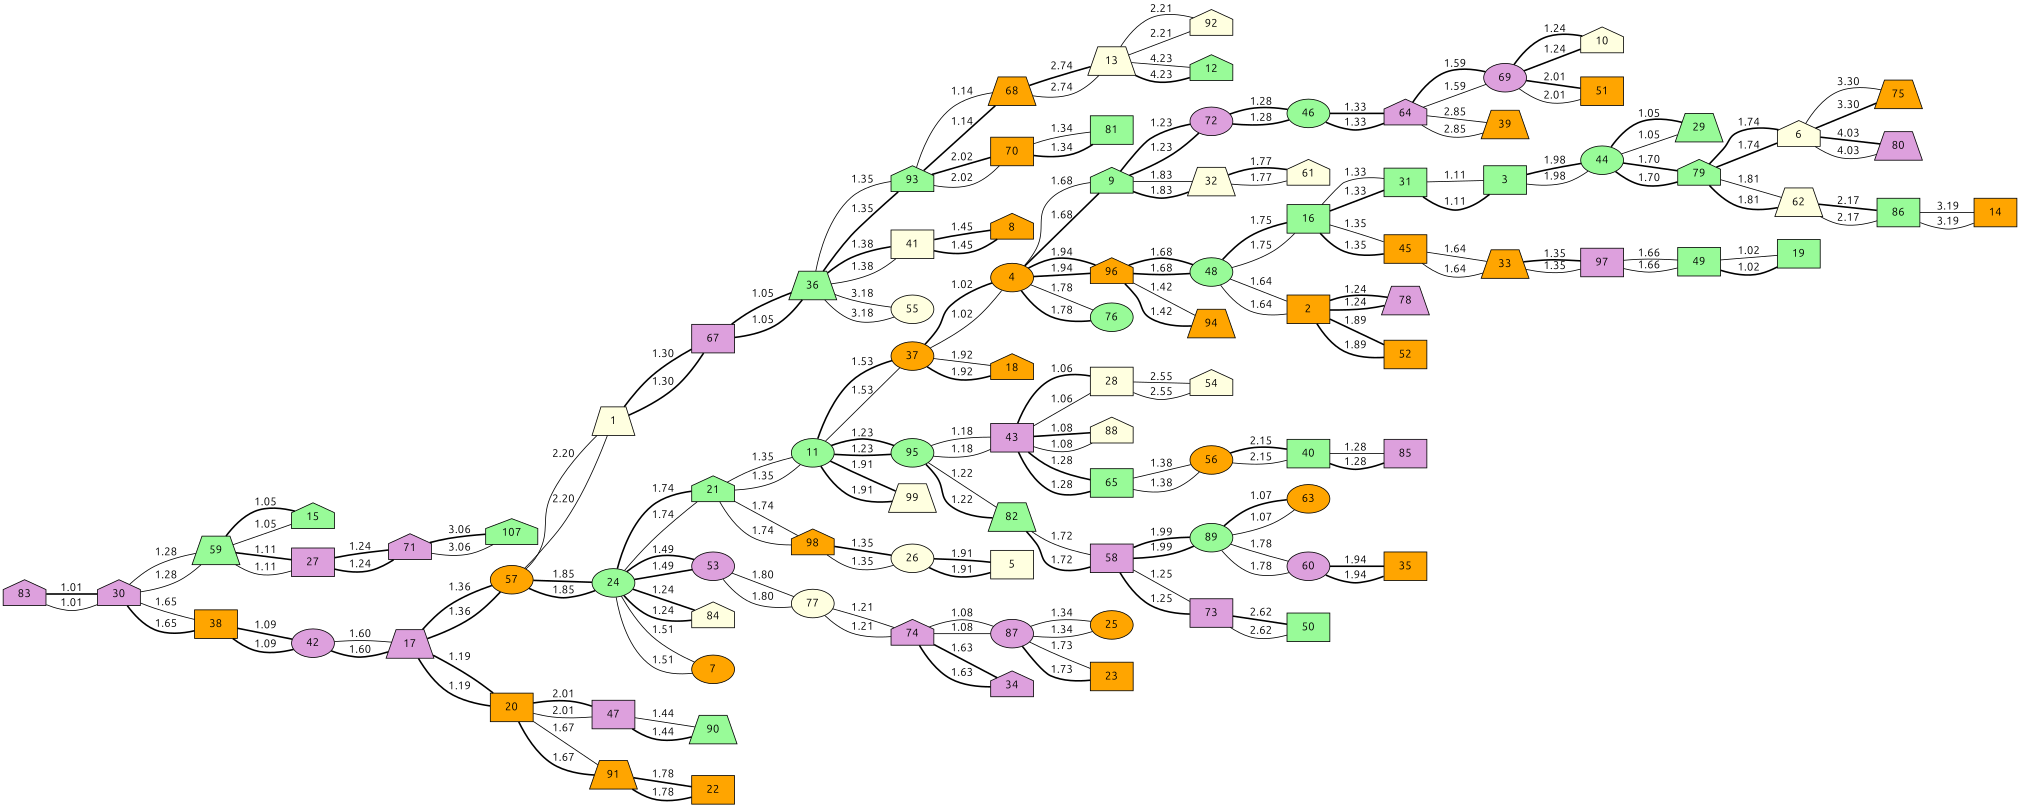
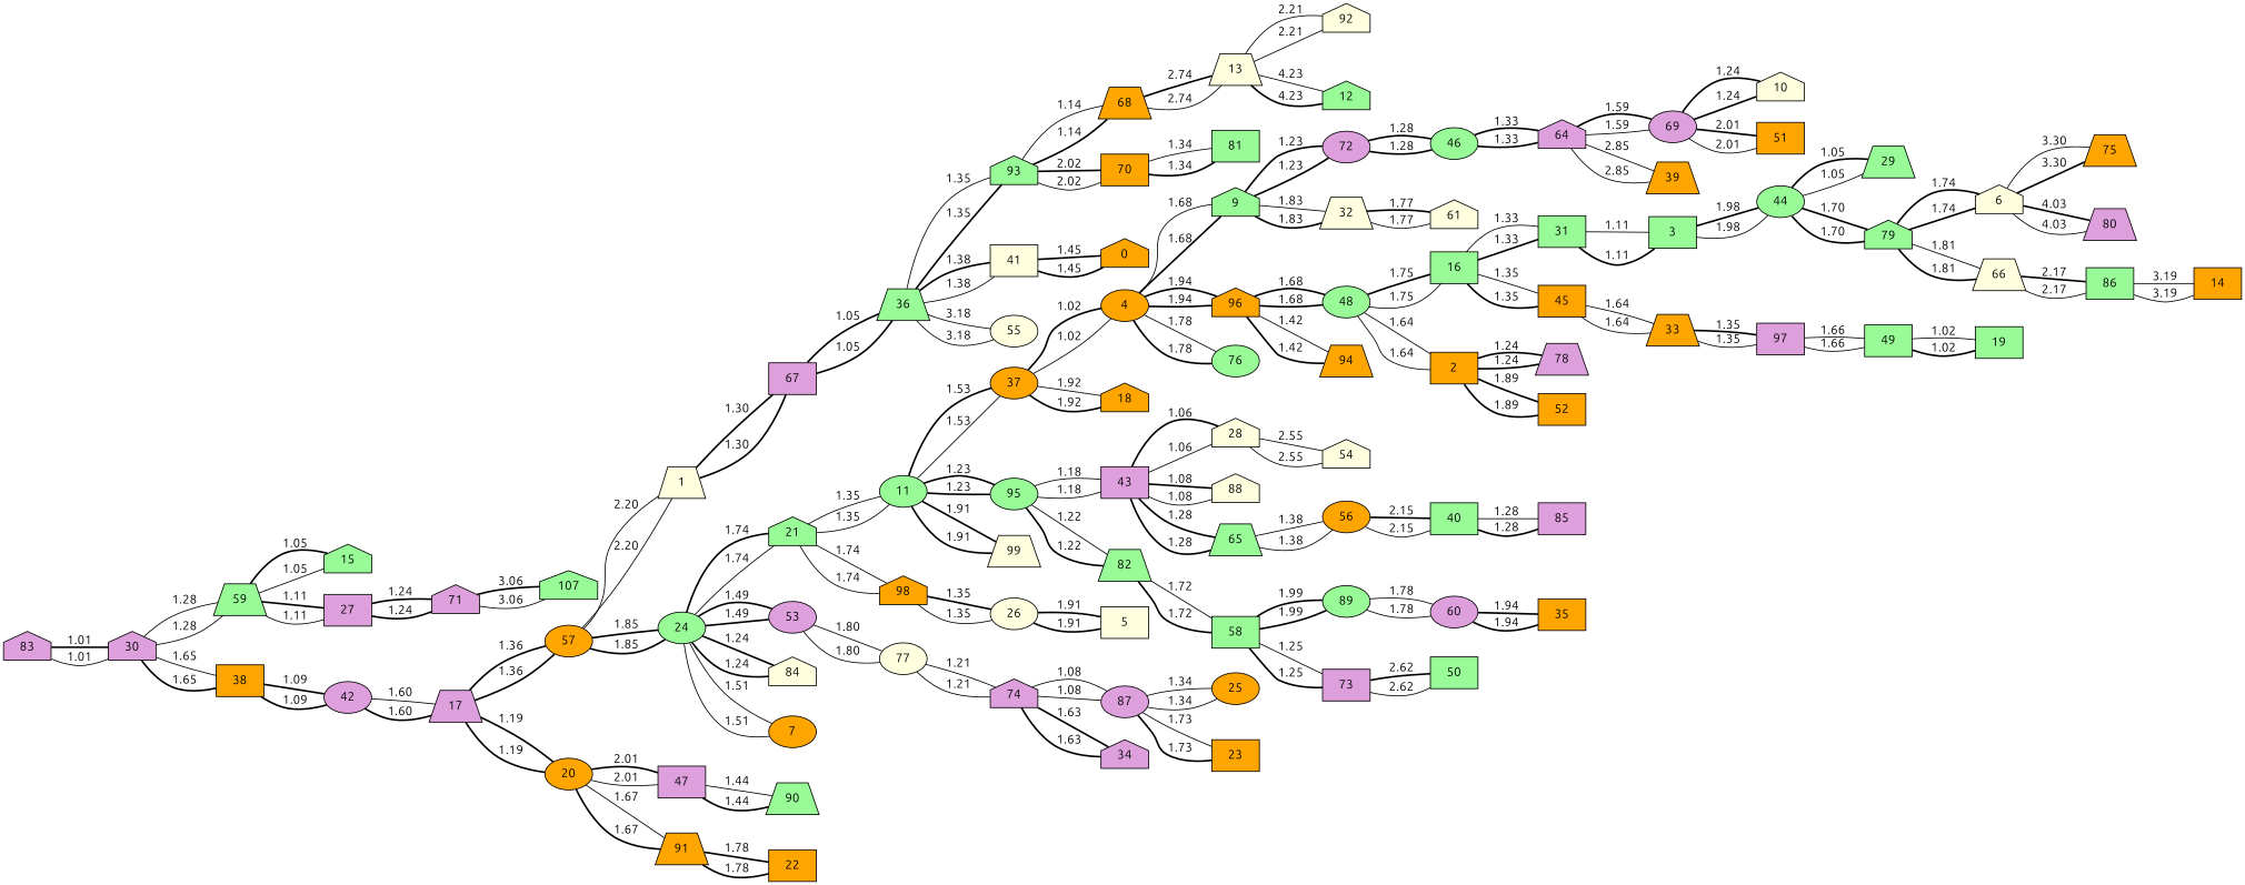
  graph {
    fontname=Ubuntu
    rankdir=LR
    node [fillcolor=palegreen fontname=Ubuntu shape=box style=filled]
    edge [fontname=Ubuntu style=bold]
    83 [fillcolor=plum shape=house]
    30 [fillcolor=plum shape=house]
    59 [shape=trapezium]
    38 [fillcolor=orange]
    15 [shape=house]
    27 [fillcolor=plum]
    42 [fillcolor=plum shape=ellipse]
    37 [fillcolor=orange shape=ellipse]
    4 [fillcolor=orange shape=ellipse]
    11 [shape=ellipse]
    18 [fillcolor=orange shape=house]
    9 [shape=house]
    96 [fillcolor=orange shape=house]
    76 [shape=ellipse]
    95 [shape=ellipse]
    21 [shape=house]
    99 [fillcolor=lightyellow shape=trapezium]
    72 [fillcolor=plum shape=ellipse]
    32 [fillcolor=lightyellow shape=trapezium]
    48 [shape=ellipse]
    94 [fillcolor=orange shape=trapezium]
    49
    19
    97 [fillcolor=plum]
    33 [fillcolor=orange shape=trapezium]
    71 [fillcolor=plum shape=house]
    44 [shape=ellipse]
    29 [shape=trapezium]
    3
    79 [shape=house]
    31
    6 [fillcolor=lightyellow shape=house]
-   66 [fillcolor=lightyellow shape=trapezium label=62]
+   66 [fillcolor=lightyellow shape=trapezium]
    67 [fillcolor=plum]
    36 [shape=trapezium]
    1 [fillcolor=lightyellow shape=trapezium]
    93 [shape=house]
    41 [fillcolor=lightyellow]
    55 [fillcolor=lightyellow shape=ellipse]
    57 [fillcolor=orange shape=ellipse]
    68 [fillcolor=orange shape=trapezium]
    70 [fillcolor=orange]
-   8 [fillcolor=orange shape=house]
+   8 [fillcolor=orange shape=house label=0]
    43 [fillcolor=plum]
-   28 [fillcolor=lightyellow]
+   28 [fillcolor=lightyellow shape=house]
    88 [fillcolor=lightyellow shape=house]
-   65
+   65 [shape=trapezium]
    54 [fillcolor=lightyellow shape=house]
    82 [shape=trapezium]
    56 [fillcolor=orange shape=ellipse]
    89 [shape=ellipse]
-   63 [fillcolor=orange shape=ellipse]
-   58 [fillcolor=plum]
+   58
    60 [fillcolor=plum shape=ellipse]
    73 [fillcolor=plum]
    35 [fillcolor=orange]
    87 [fillcolor=plum shape=ellipse]
    74 [fillcolor=plum shape=house]
    25 [fillcolor=orange shape=ellipse]
    23 [fillcolor=orange]
    77 [fillcolor=lightyellow shape=ellipse]
    34 [fillcolor=plum shape=house]
    53 [fillcolor=plum shape=ellipse]
    17 [fillcolor=plum shape=trapezium]
-   20 [fillcolor=orange]
+   20 [fillcolor=orange shape=ellipse]
    16
    45 [fillcolor=orange]
    n68 [label=107 shape=house]
    13 [fillcolor=lightyellow shape=trapezium]
    81
    92 [fillcolor=lightyellow shape=house]
    12 [shape=house]
    47 [fillcolor=plum]
    91 [fillcolor=orange shape=trapezium]
    90 [shape=trapezium]
    22 [fillcolor=orange]
    24 [shape=ellipse]
    98 [fillcolor=orange shape=house]
    46 [shape=ellipse]
    64 [fillcolor=plum shape=house]
    61 [fillcolor=lightyellow shape=house]
    78 [fillcolor=plum shape=trapezium]
    2 [fillcolor=orange]
    52 [fillcolor=orange]
    69 [fillcolor=plum shape=ellipse]
    10 [fillcolor=lightyellow shape=house]
    51 [fillcolor=orange]
    39 [fillcolor=orange shape=trapezium]
    84 [fillcolor=lightyellow shape=house]
    7 [fillcolor=orange shape=ellipse]
    50
    85 [fillcolor=plum]
    40
    26 [fillcolor=lightyellow shape=ellipse]
    5 [fillcolor=lightyellow]
    75 [fillcolor=orange shape=trapezium]
    80 [fillcolor=plum shape=trapezium]
    86
    14 [fillcolor=orange]
    83 -- 30 [label=1.01]
    30 -- 83 [label=1.01 style=solid]
    30 -- 59 [label=1.28 style=solid]
    30 -- 38 [label=1.65 style=solid]
    59 -- 30 [label=1.28 style=solid]
    59 -- 15 [label=1.05]
    59 -- 27 [label=1.11]
    38 -- 30 [label=1.65]
    38 -- 42 [label=1.09]
    15 -- 59 [label=1.05 style=solid]
    27 -- 59 [label=1.11 style=solid]
    27 -- 71 [label=1.24]
    42 -- 38 [label=1.09]
    42 -- 17 [label=1.60 style=solid]
    37 -- 4 [label=1.02]
    37 -- 11 [label=1.53 style=solid]
    37 -- 18 [label=1.92 style=solid]
    4 -- 37 [label=1.02 style=solid]
    4 -- 9 [label=1.68 style=solid]
    4 -- 96 [label=1.94]
    4 -- 76 [label=1.78 style=solid]
    11 -- 37 [label=1.53]
    11 -- 95 [label=1.23]
    11 -- 21 [label=1.35 style=solid]
    11 -- 99 [label=1.91]
    18 -- 37 [label=1.92]
    9 -- 4 [label=1.68]
    9 -- 72 [label=1.23]
    9 -- 32 [label=1.83 style=solid]
    96 -- 4 [label=1.94]
    96 -- 48 [label=1.68]
    96 -- 94 [label=1.42 style=solid]
    76 -- 4 [label=1.78]
    95 -- 11 [label=1.23]
    95 -- 43 [label=1.18 style=solid]
    95 -- 82 [label=1.22 style=solid]
    21 -- 11 [label=1.35 style=solid]
    21 -- 24 [label=1.74 style=solid]
    21 -- 98 [label=1.74 style=solid]
    99 -- 11 [label=1.91]
    72 -- 9 [label=1.23]
    72 -- 46 [label=1.28]
    32 -- 9 [label=1.83]
    32 -- 61 [label=1.77]
    48 -- 96 [label=1.68]
    48 -- 16 [label=1.75]
    48 -- 2 [label=1.64 style=solid]
    94 -- 96 [label=1.42]
    49 -- 19 [label=1.02 style=solid]
    49 -- 97 [label=1.66 style=solid]
    19 -- 49 [label=1.02]
    97 -- 49 [label=1.66 style=solid]
    97 -- 33 [label=1.35 style=solid]
    33 -- 97 [label=1.35]
    33 -- 45 [label=1.64 style=solid]
    71 -- 27 [label=1.24]
    71 -- n68 [label=3.06]
    44 -- 29 [label=1.05]
    44 -- 3 [label=1.98 style=solid]
    44 -- 79 [label=1.70]
    29 -- 44 [label=1.05 style=solid]
    3 -- 44 [label=1.98]
    3 -- 31 [label=1.11]
    79 -- 44 [label=1.70]
    79 -- 6 [label=1.74]
    79 -- 66 [label=1.81 style=solid]
    31 -- 3 [label=1.11 style=solid]
    31 -- 16 [label=1.33]
    6 -- 79 [label=1.74]
    6 -- 75 [label=3.30 style=solid]
    6 -- 80 [label=4.03]
    66 -- 79 [label=1.81]
    66 -- 86 [label=2.17]
    67 -- 36 [label=1.05]
    67 -- 1 [label=1.30]
    36 -- 67 [label=1.05]
    36 -- 93 [label=1.35 style=solid]
    36 -- 41 [label=1.38]
    36 -- 55 [label=3.18 style=solid]
    1 -- 67 [label=1.30]
    1 -- 57 [label=2.20 style=solid]
    93 -- 36 [label=1.35]
    93 -- 68 [label=1.14 style=solid]
    93 -- 70 [label=2.02]
    41 -- 36 [label=1.38 style=solid]
    41 -- 8 [label=1.45]
    55 -- 36 [label=3.18 style=solid]
    57 -- 1 [label=2.20 style=solid]
    57 -- 17 [label=1.36]
    57 -- 24 [label=1.85]
    68 -- 93 [label=1.14]
    68 -- 13 [label=2.74]
    70 -- 93 [label=2.02 style=solid]
    70 -- 81 [label=1.34 style=solid]
    8 -- 41 [label=1.45]
    43 -- 95 [label=1.18 style=solid]
    43 -- 28 [label=1.06]
    43 -- 88 [label=1.08]
    43 -- 65 [label=1.28]
    28 -- 43 [label=1.06 style=solid]
    28 -- 54 [label=2.55 style=solid]
    88 -- 43 [label=1.08 style=solid]
    65 -- 43 [label=1.28]
    65 -- 56 [label=1.38 style=solid]
    54 -- 28 [label=2.55 style=solid]
    82 -- 95 [label=1.22]
    82 -- 58 [label=1.72 style=solid]
    56 -- 65 [label=1.38 style=solid]
    56 -- 40 [label=2.15]
-   89 -- 63 [label=1.07]
    89 -- 58 [label=1.99]
    89 -- 60 [label=1.78 style=solid]
-   63 -- 89 [label=1.07 style=solid]
    58 -- 82 [label=1.72]
    58 -- 89 [label=1.99]
    58 -- 73 [label=1.25 style=solid]
    60 -- 89 [label=1.78 style=solid]
    60 -- 35 [label=1.94]
    73 -- 58 [label=1.25]
    73 -- 50 [label=2.62]
    35 -- 60 [label=1.94]
    87 -- 74 [label=1.08 style=solid]
    87 -- 25 [label=1.34 style=solid]
    87 -- 23 [label=1.73 style=solid]
    74 -- 87 [label=1.08 style=solid]
    74 -- 77 [label=1.21 style=solid]
    74 -- 34 [label=1.63]
    25 -- 87 [label=1.34 style=solid]
    23 -- 87 [label=1.73]
    77 -- 74 [label=1.21 style=solid]
    77 -- 53 [label=1.80 style=solid]
    34 -- 74 [label=1.63]
    53 -- 77 [label=1.80 style=solid]
    53 -- 24 [label=1.49]
    17 -- 42 [label=1.60]
    17 -- 57 [label=1.36]
    17 -- 20 [label=1.19]
    20 -- 17 [label=1.19]
    20 -- 47 [label=2.01]
    20 -- 91 [label=1.67 style=solid]
    16 -- 48 [label=1.75 style=solid]
    16 -- 31 [label=1.33 style=solid]
    16 -- 45 [label=1.35 style=solid]
    45 -- 33 [label=1.64 style=solid]
    45 -- 16 [label=1.35]
    n68 -- 71 [label=3.06 style=solid]
    13 -- 68 [label=2.74 style=solid]
    13 -- 92 [label=2.21 style=solid]
    13 -- 12 [label=4.23 style=solid]
    81 -- 70 [label=1.34]
    92 -- 13 [label=2.21 style=solid]
    12 -- 13 [label=4.23]
    47 -- 20 [label=2.01 style=solid]
    47 -- 90 [label=1.44 style=solid]
    91 -- 20 [label=1.67]
    91 -- 22 [label=1.78]
    90 -- 47 [label=1.44]
    22 -- 91 [label=1.78]
    24 -- 21 [label=1.74]
    24 -- 57 [label=1.85]
    24 -- 53 [label=1.49]
    24 -- 84 [label=1.24]
    24 -- 7 [label=1.51 style=solid]
    98 -- 21 [label=1.74 style=solid]
    98 -- 26 [label=1.35]
    46 -- 72 [label=1.28]
    46 -- 64 [label=1.33]
    64 -- 46 [label=1.33]
    64 -- 69 [label=1.59]
    64 -- 39 [label=2.85 style=solid]
    61 -- 32 [label=1.77 style=solid]
    78 -- 2 [label=1.24]
    2 -- 48 [label=1.64 style=solid]
    2 -- 78 [label=1.24]
    2 -- 52 [label=1.89]
    52 -- 2 [label=1.89]
    69 -- 64 [label=1.59 style=solid]
    69 -- 10 [label=1.24]
    69 -- 51 [label=2.01]
    10 -- 69 [label=1.24]
    51 -- 69 [label=2.01 style=solid]
    39 -- 64 [label=2.85 style=solid]
    84 -- 24 [label=1.24]
    7 -- 24 [label=1.51 style=solid]
    50 -- 73 [label=2.62 style=solid]
    85 -- 40 [label=1.28]
    40 -- 56 [label=2.15 style=solid]
    40 -- 85 [label=1.28 style=solid]
    26 -- 98 [label=1.35 style=solid]
    26 -- 5 [label=1.91]
    5 -- 26 [label=1.91]
    75 -- 6 [label=3.30]
    80 -- 6 [label=4.03 style=solid]
    86 -- 66 [label=2.17 style=solid]
    86 -- 14 [label=3.19 style=solid]
    14 -- 86 [label=3.19 style=solid]
  }
